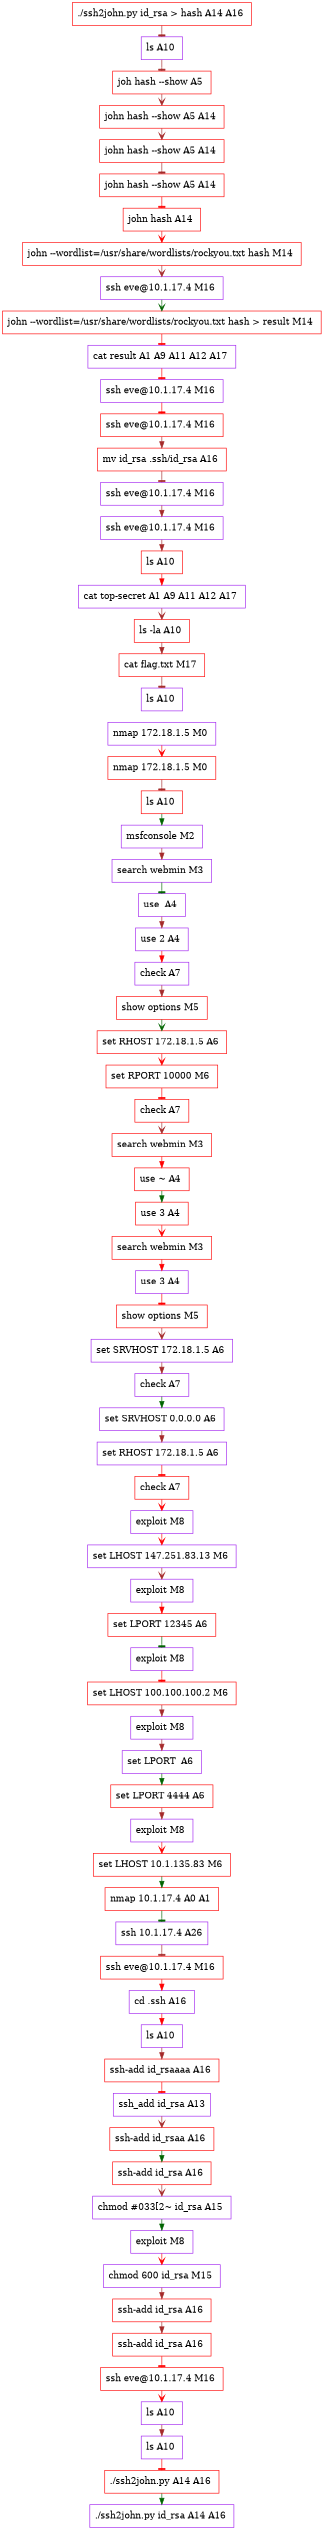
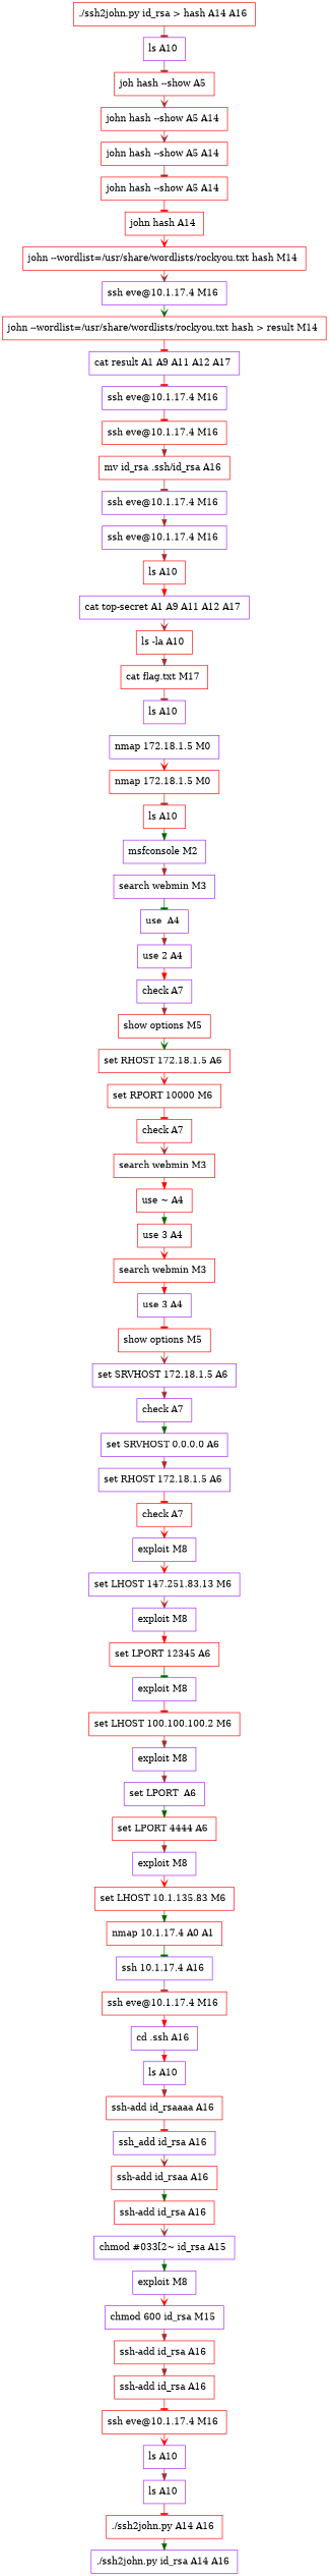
  digraph {
    fontname="DejaVu Serif"
    rankdir=LR
    node [color=red fontname="DejaVu Serif" shape=box]
    edge [arrowhead=normal color=brown constraint=false fontname="DejaVu Serif"]
    n1 [color=purple label="nmap 172.18.1.5 M0 "]
    n2 [label="nmap 172.18.1.5 M0 "]
    n3 [label="ls A10 "]
    n4 [color=purple label="msfconsole M2 "]
    n5 [color=purple label="search webmin M3 "]
    n6 [color=purple label="use  A4 "]
    n7 [color=purple label="use 2 A4 "]
    n8 [color=purple label="check A7 "]
    n9 [label="show options M5 "]
    n10 [label="set RHOST 172.18.1.5 A6 "]
    n11 [label="set RPORT 10000 M6 "]
    n12 [label="check A7 "]
    n13 [label="search webmin M3 "]
    n14 [label="use ~ A4 "]
    n15 [label="use 3 A4 "]
    n16 [label="search webmin M3 "]
    n17 [color=purple label="use 3 A4 "]
    n18 [label="show options M5 "]
    n19 [color=purple label="set SRVHOST 172.18.1.5 A6 "]
    n20 [color=purple label="check A7 "]
    n21 [color=purple label="set SRVHOST 0.0.0.0 A6 "]
    n22 [color=purple label="set RHOST 172.18.1.5 A6 "]
    n23 [label="check A7 "]
    n24 [color=purple label="exploit M8 "]
    n25 [color=purple label="set LHOST 147.251.83.13 M6 "]
    n26 [color=purple label="exploit M8 "]
    n27 [label="set LPORT 12345 A6 "]
    n28 [color=purple label="exploit M8 "]
    n29 [label="set LHOST 100.100.100.2 M6 "]
    n30 [color=purple label="exploit M8 "]
    n31 [color=purple label="set LPORT  A6 "]
    n32 [label="set LPORT 4444 A6 "]
    n33 [color=purple label="exploit M8 "]
    n34 [label="set LHOST 10.1.135.83 M6 "]
    n35 [label="nmap 10.1.17.4 A0 A1 "]
-   n36 [color=purple label="ssh 10.1.17.4 A26"]
+   n36 [color=purple label="ssh 10.1.17.4 A16 "]
    n37 [label="ssh eve@10.1.17.4 M16 "]
    n38 [color=purple label="cd .ssh A16 "]
    n39 [color=purple label="ls A10 "]
    n40 [label="ssh-add id_rsaaaa A16 "]
-   n41 [color=purple label="ssh_add id_rsa A13"]
+   n41 [color=purple label="ssh_add id_rsa A16 "]
    n42 [label="ssh-add id_rsaa A16 "]
    n43 [label="ssh-add id_rsa A16 "]
    n44 [color=purple label="chmod #033[2~ id_rsa A15 "]
    n45 [color=purple label="exploit M8 "]
    n46 [color=purple label="chmod 600 id_rsa M15 "]
    n47 [label="ssh-add id_rsa A16 "]
    n48 [label="ssh-add id_rsa A16 "]
    n49 [label="ssh eve@10.1.17.4 M16 "]
    n50 [color=purple label="ls A10 "]
    n51 [color=purple label="ls A10 "]
    n52 [label="./ssh2john.py A14 A16 "]
    n53 [color=purple label="./ssh2john.py id_rsa A14 A16 "]
    n54 [label="./ssh2john.py id_rsa > hash A14 A16 "]
    n55 [color=purple label="ls A10 "]
    n56 [label="joh hash --show A5 "]
    n57 [label="john hash --show A5 A14 "]
    n58 [label="john hash --show A5 A14 "]
    n59 [label="john hash --show A5 A14 "]
    n60 [label="john hash A14 "]
    n61 [label="john --wordlist=/usr/share/wordlists/rockyou.txt hash M14 "]
    n62 [color=purple label="ssh eve@10.1.17.4 M16 "]
    n63 [label="john --wordlist=/usr/share/wordlists/rockyou.txt hash > result M14 "]
    n64 [color=purple label="cat result A1 A9 A11 A12 A17 "]
    n65 [color=purple label="ssh eve@10.1.17.4 M16 "]
    n66 [label="ssh eve@10.1.17.4 M16 "]
    n67 [label="mv id_rsa .ssh/id_rsa A16 "]
    n68 [color=purple label="ssh eve@10.1.17.4 M16 "]
    n69 [color=purple label="ssh eve@10.1.17.4 M16 "]
    n70 [label="ls A10 "]
    n71 [color=purple label="cat top-secret A1 A9 A11 A12 A17 "]
    n72 [label="ls -la A10 "]
    n73 [label="cat flag.txt M17 "]
    n74 [color=purple label="ls A10 "]
    n1 -> n2 [arrowhead=vee color=red]
    n2 -> n3 [arrowhead=tee]
    n3 -> n4 [color=darkgreen]
    n4 -> n5
    n5 -> n6 [arrowhead=tee color=darkgreen]
    n6 -> n7
    n7 -> n8 [color=red]
    n8 -> n9
    n9 -> n10 [arrowhead=vee color=darkgreen]
    n10 -> n11 [arrowhead=vee color=red]
    n11 -> n12 [arrowhead=tee color=red]
    n12 -> n13 [arrowhead=vee]
    n13 -> n14 [color=red]
    n14 -> n15 [color=darkgreen]
    n15 -> n16 [arrowhead=vee color=red]
    n16 -> n17 [color=red]
    n17 -> n18 [arrowhead=tee color=red]
    n18 -> n19 [arrowhead=vee]
    n19 -> n20
    n20 -> n21 [color=darkgreen]
    n21 -> n22
    n22 -> n23 [arrowhead=tee color=red]
    n23 -> n24 [arrowhead=vee color=red]
    n24 -> n25 [arrowhead=vee color=red]
    n25 -> n26 [arrowhead=vee]
    n26 -> n27 [color=red]
    n27 -> n28 [arrowhead=tee color=darkgreen]
    n28 -> n29 [arrowhead=tee color=red]
    n29 -> n30
    n30 -> n31
    n31 -> n32 [color=darkgreen]
    n32 -> n33
    n33 -> n34 [arrowhead=vee color=red]
    n34 -> n35 [color=darkgreen]
    n35 -> n36 [arrowhead=tee color=darkgreen]
    n36 -> n37 [arrowhead=tee]
    n37 -> n38 [color=red]
    n38 -> n39 [color=red]
    n39 -> n40
    n40 -> n41 [arrowhead=tee color=red]
    n41 -> n42 [arrowhead=vee]
    n42 -> n43 [color=darkgreen]
    n43 -> n44 [arrowhead=vee]
    n44 -> n45 [color=darkgreen]
    n45 -> n46 [arrowhead=vee color=red]
    n46 -> n47
    n47 -> n48
    n48 -> n49 [arrowhead=tee color=red]
    n49 -> n50 [arrowhead=vee color=red]
    n50 -> n51
    n51 -> n52 [arrowhead=tee color=red]
    n52 -> n53 [color=darkgreen]
    n54 -> n55 [arrowhead=tee]
    n55 -> n56 [arrowhead=tee]
    n56 -> n57 [arrowhead=vee]
    n57 -> n58 [arrowhead=vee]
    n58 -> n59 [arrowhead=tee]
    n59 -> n60 [arrowhead=tee color=red]
    n60 -> n61 [arrowhead=vee color=red]
    n61 -> n62 [arrowhead=vee]
    n62 -> n63 [arrowhead=vee color=darkgreen]
    n63 -> n64 [arrowhead=tee color=red]
    n64 -> n65 [arrowhead=tee color=red]
    n65 -> n66 [arrowhead=tee color=red]
    n66 -> n67
    n67 -> n68 [arrowhead=tee]
    n68 -> n69
    n69 -> n70
    n70 -> n71 [color=red]
    n71 -> n72 [arrowhead=vee]
    n72 -> n73
    n73 -> n74 [arrowhead=tee]
  }
